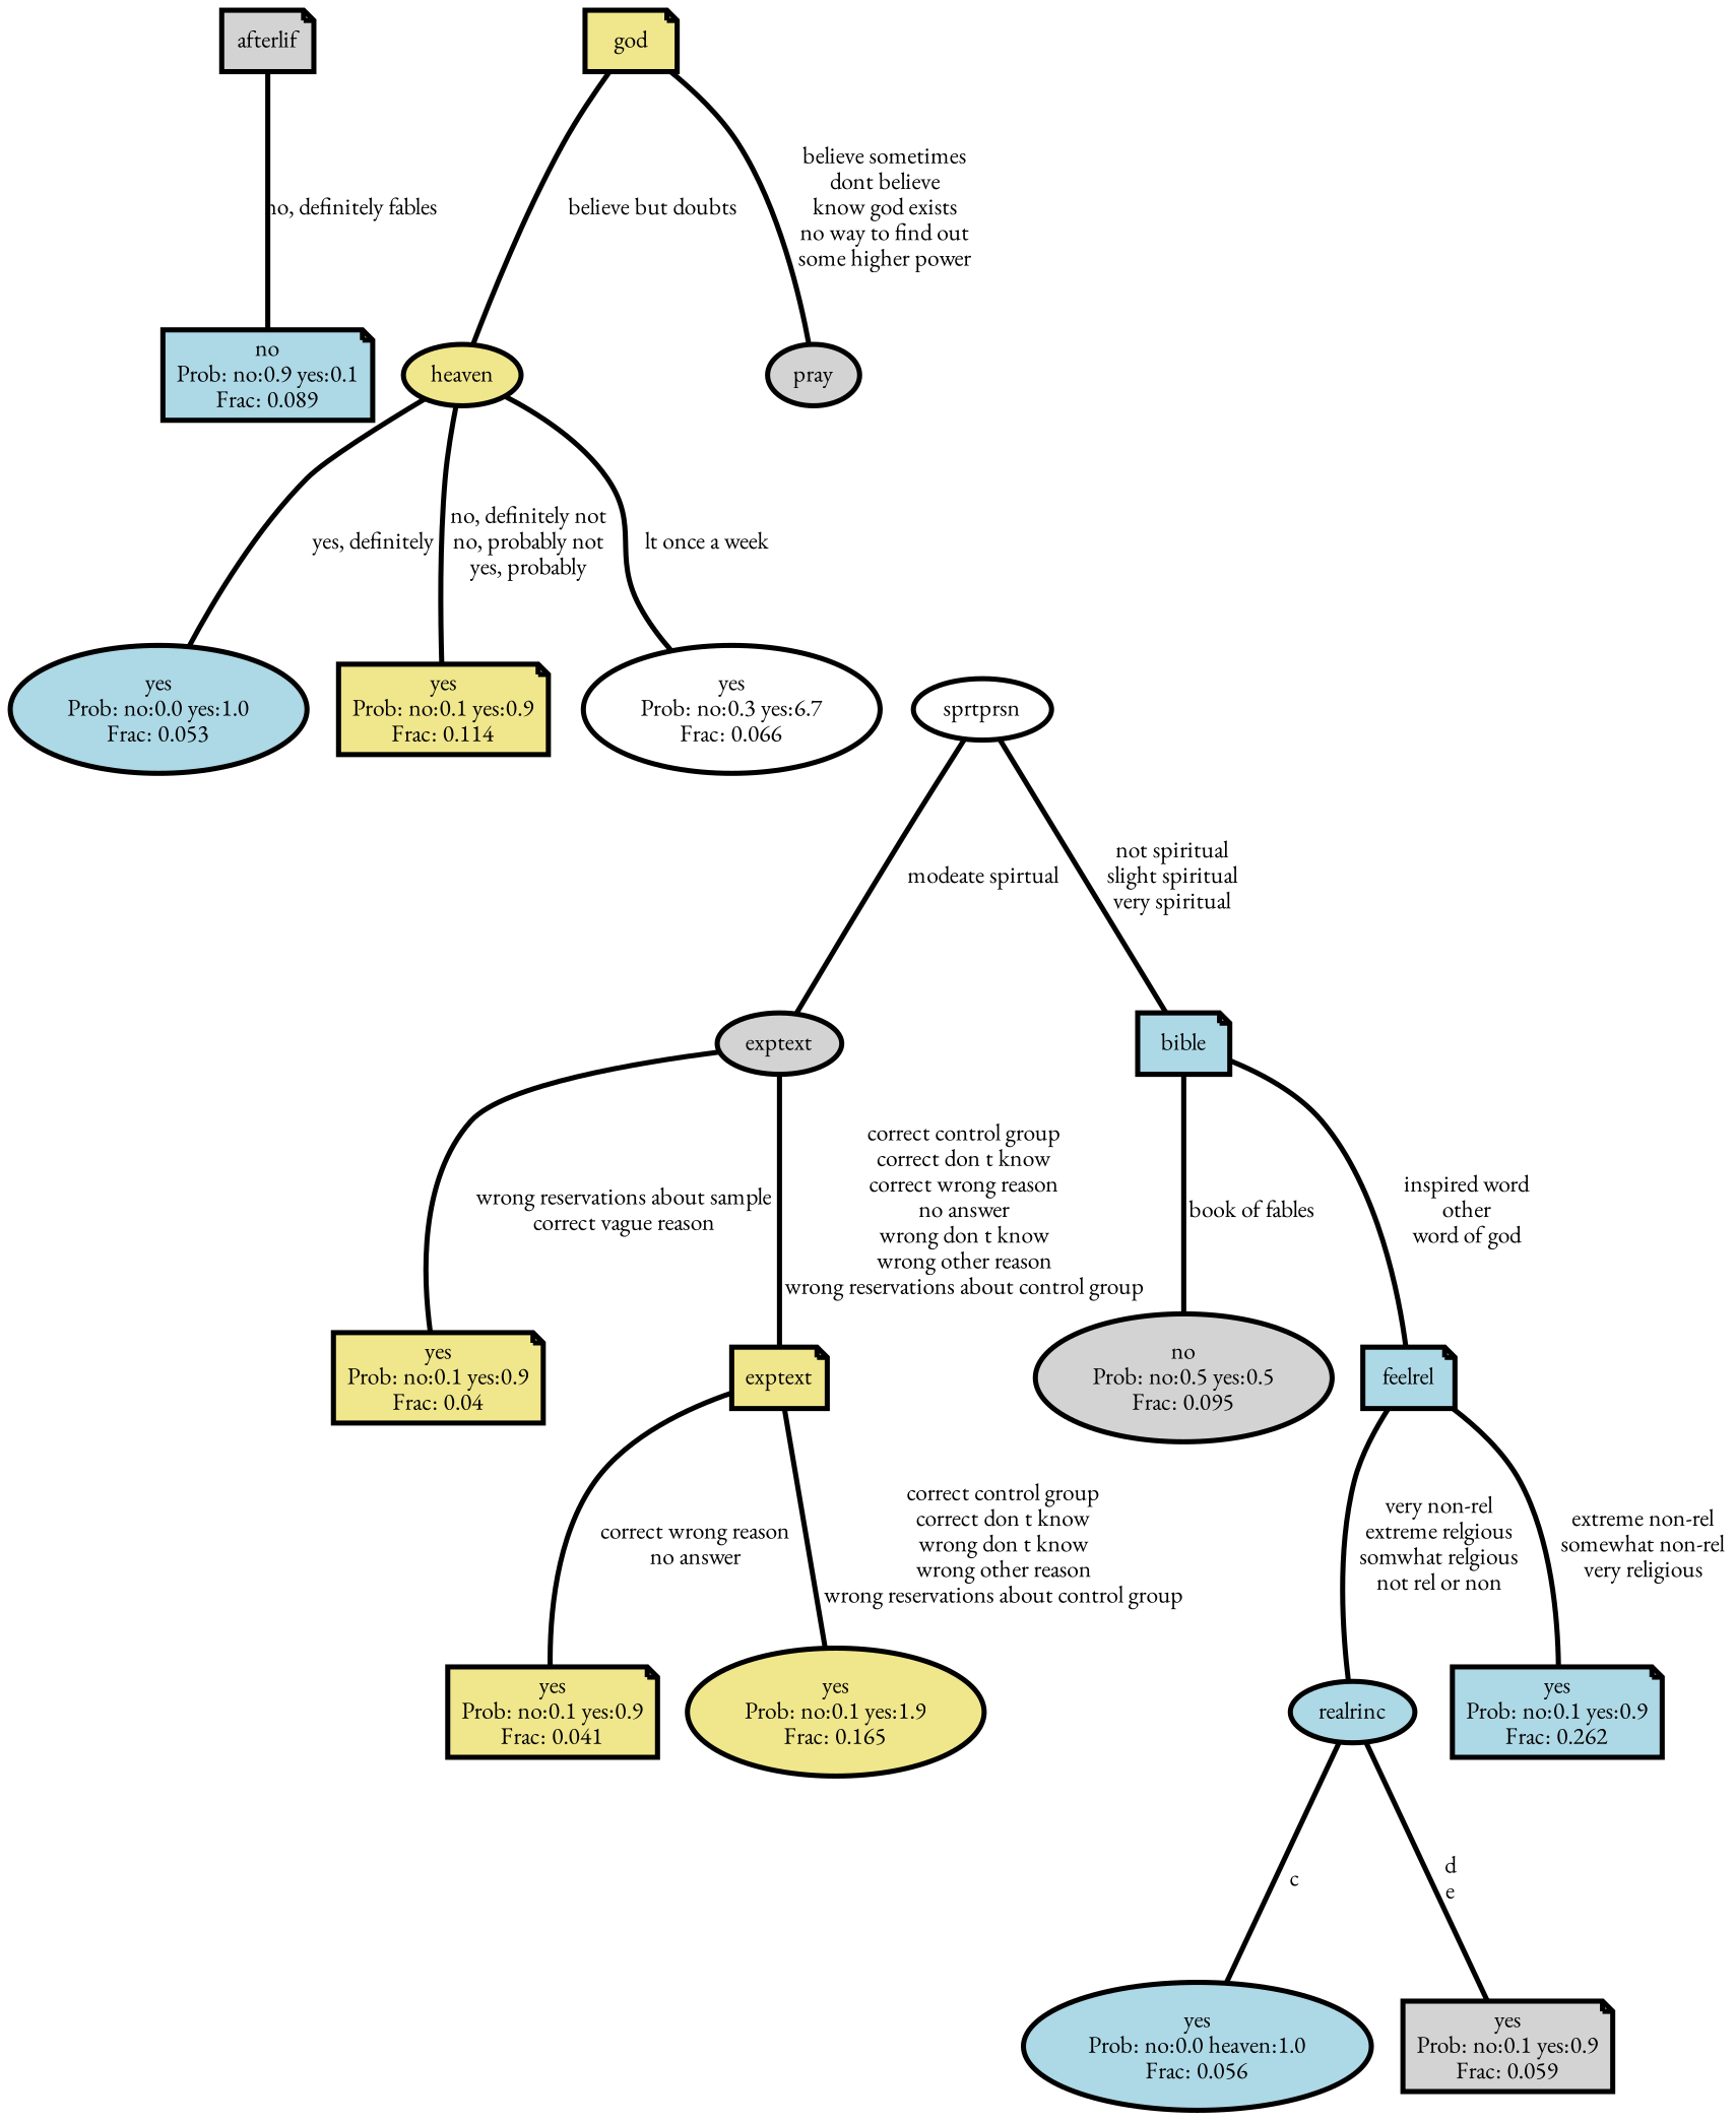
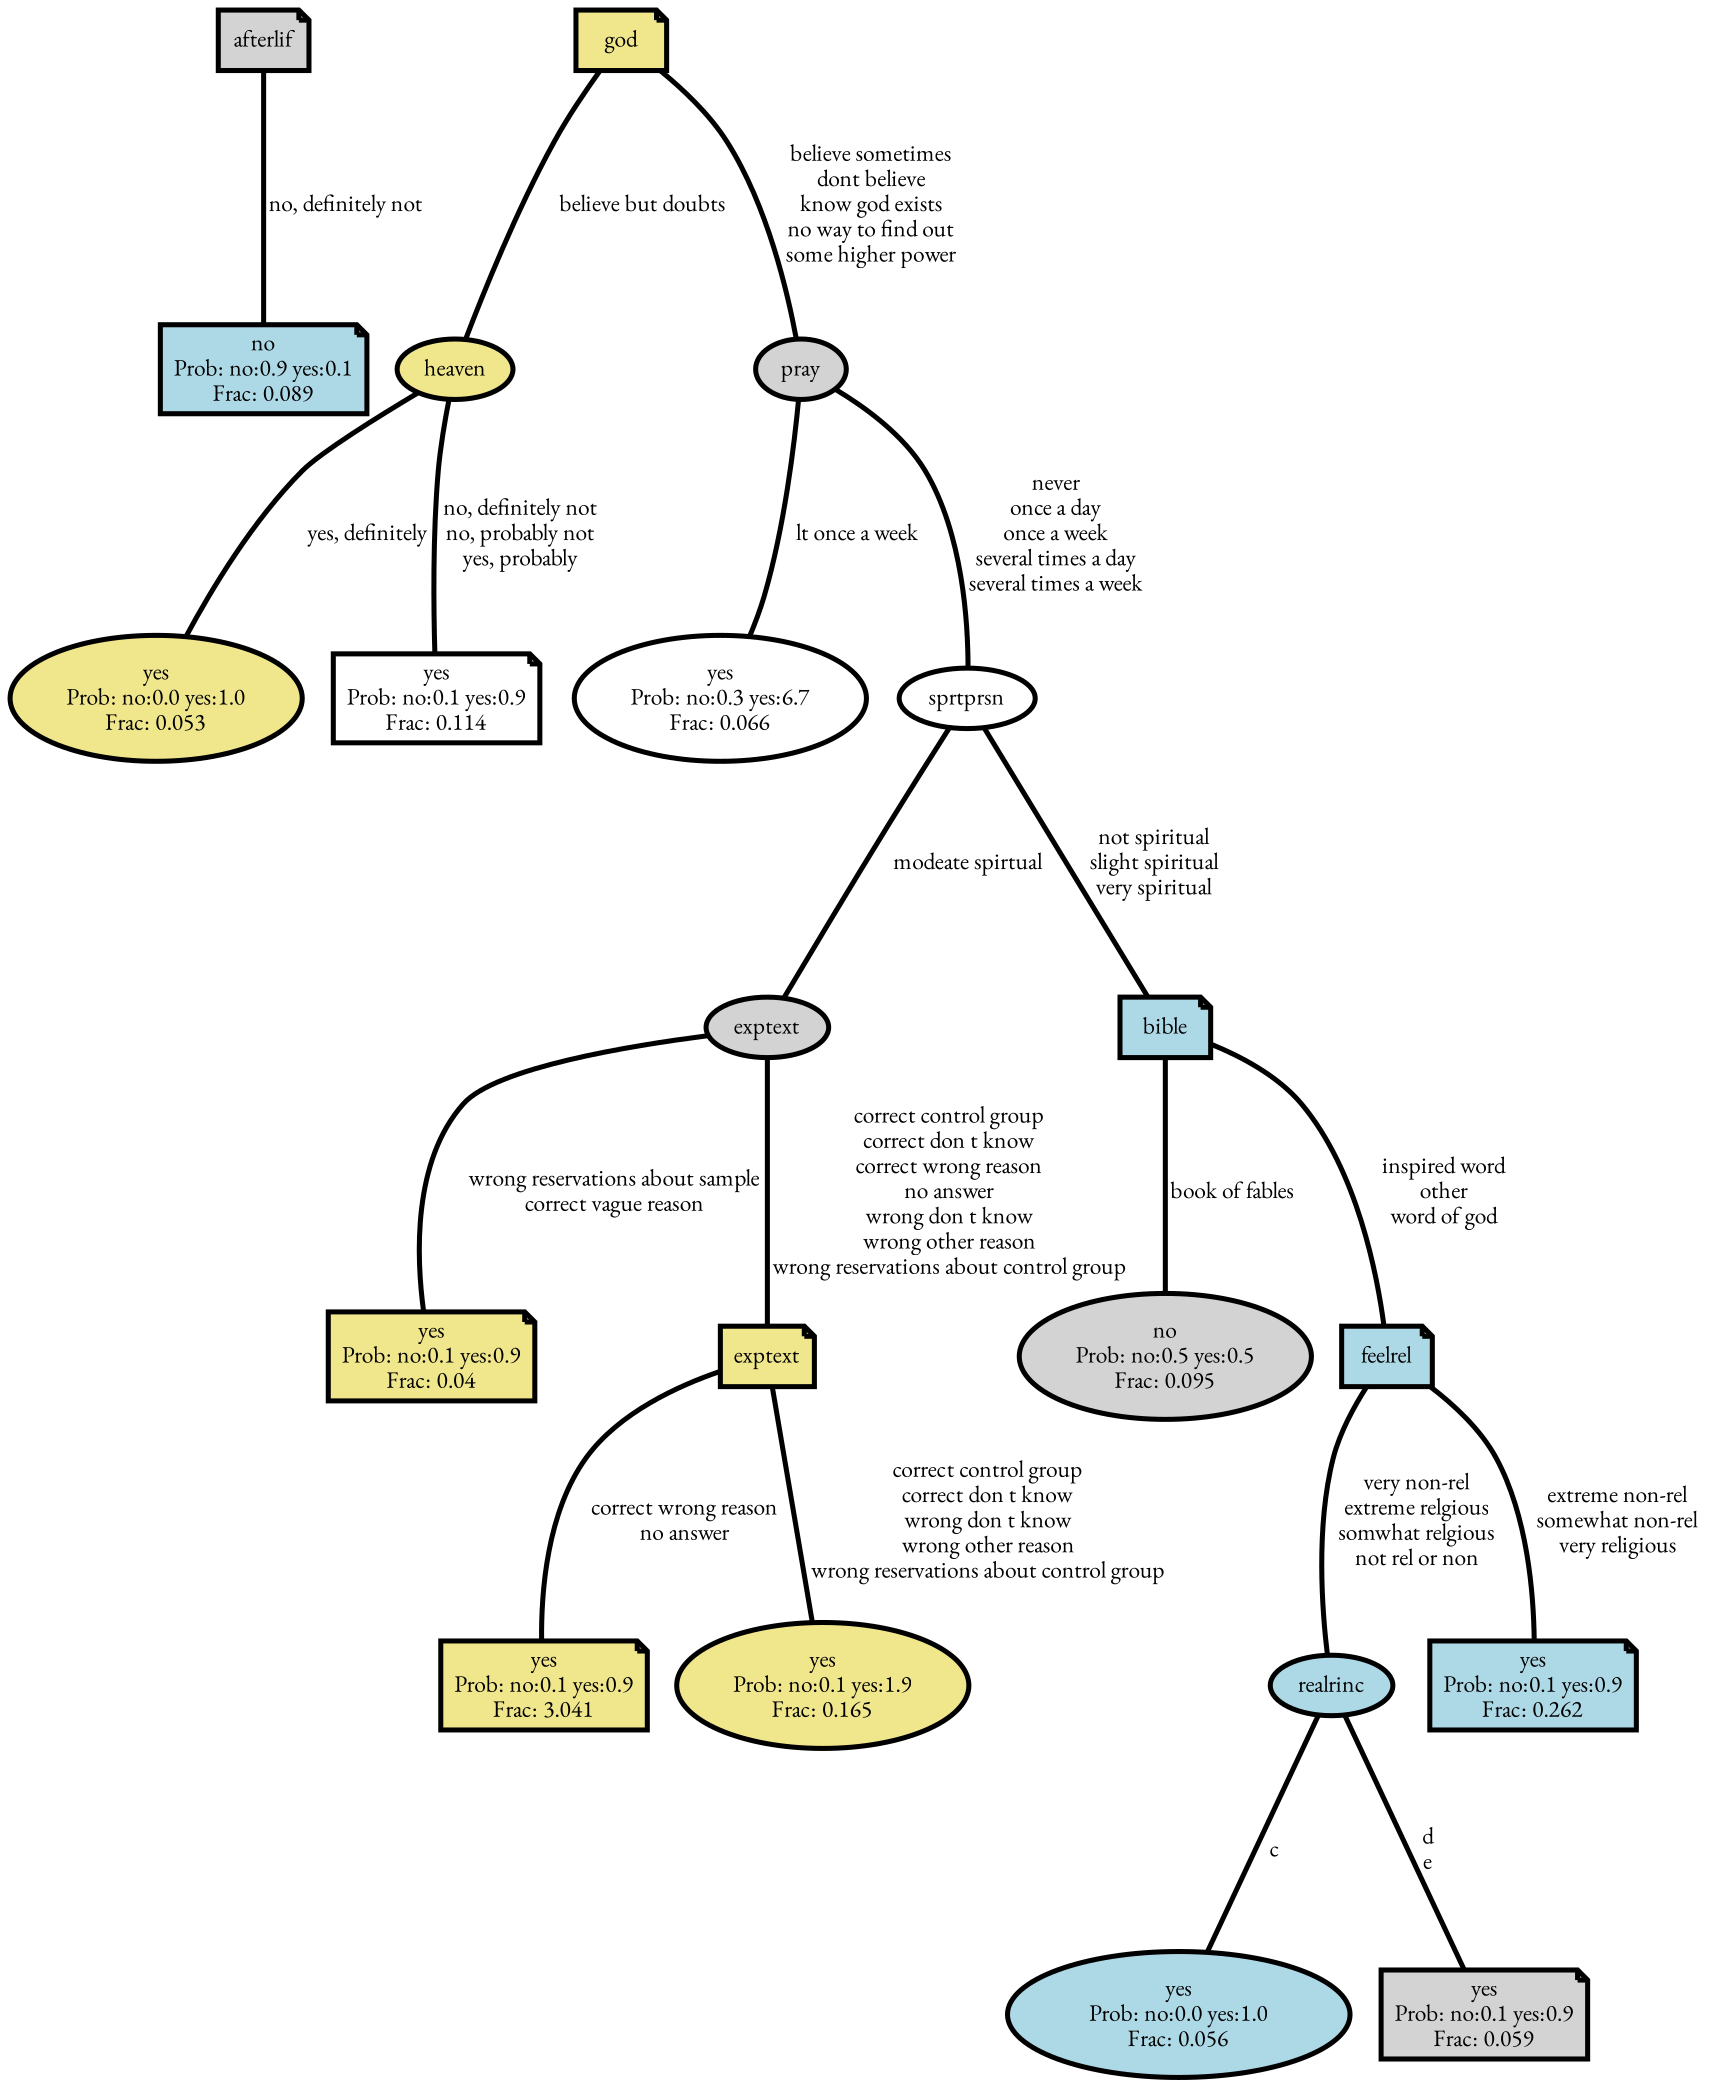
  graph {
    fontname="EB Garamond"
    ranksep="0 equally"
    splines=straight
    node [color=black fillcolor=khaki fontcolor=black fontname="EB Garamond" penwidth=3 shape=note style="filled, rounded"]
    edge [color=black fontname="EB Garamond" penwidth=3]
    n1 [fillcolor=lightblue label="no\nProb: no:0.9 yes:0.1\nFrac: 0.089"]
    n2 [fillcolor=lightgrey label=afterlif]
    n3 [label=god]
    n4 [label=heaven shape=ellipse]
    n5 [fillcolor=lightgrey label=pray shape=ellipse]
-   n6 [fillcolor=lightblue label="yes\nProb: no:0.0 yes:1.0\nFrac: 0.053" shape=ellipse]
-   n7 [label="yes\nProb: no:0.1 yes:0.9\nFrac: 0.114"]
+   n6 [label="yes\nProb: no:0.0 yes:1.0\nFrac: 0.053" shape=ellipse]
+   n7 [fillcolor=white label="yes\nProb: no:0.1 yes:0.9\nFrac: 0.114"]
    n8 [fillcolor=white label="yes\nProb: no:0.3 yes:6.7\nFrac: 0.066" shape=ellipse]
    n9 [fillcolor=white label=sprtprsn shape=ellipse]
    n10 [fillcolor=lightgrey label=exptext shape=ellipse]
    n11 [fillcolor=lightblue label=bible]
    n12 [label="yes\nProb: no:0.1 yes:0.9\nFrac: 0.04"]
    n13 [label=exptext]
-   n14 [label="yes\nProb: no:0.1 yes:0.9\nFrac: 0.041"]
+   n14 [label="yes\nProb: no:0.1 yes:0.9\nFrac: 3.041"]
    n15 [label="yes\nProb: no:0.1 yes:1.9\nFrac: 0.165" shape=ellipse]
    n16 [fillcolor=lightgrey label="no\nProb: no:0.5 yes:0.5\nFrac: 0.095" shape=ellipse]
    n17 [fillcolor=lightblue label=feelrel]
    n18 [fillcolor=lightblue label=realrinc shape=ellipse]
    n19 [fillcolor=lightblue label="yes\nProb: no:0.1 yes:0.9\nFrac: 0.262"]
-   n20 [fillcolor=lightblue label="yes\nProb: no:0.0 heaven:1.0\nFrac: 0.056" shape=ellipse]
+   n20 [fillcolor=lightblue label="yes\nProb: no:0.0 yes:1.0\nFrac: 0.056" shape=ellipse]
    n21 [fillcolor=lightgrey label="yes\nProb: no:0.1 yes:0.9\nFrac: 0.059"]
    subgraph sub_1 {
      rank=same
    }
-   n2 -- n1 [label=" no, definitely fables"]
+   n2 -- n1 [label=" no, definitely not"]
    n3 -- n4 [label=" believe but doubts"]
    n3 -- n5 [label=" believe sometimes\n dont believe\n know god exists\n no way to find out\n some higher power"]
    n4 -- n6 [label=" yes, definitely"]
    n4 -- n7 [label=" no, definitely not\n no, probably not\n yes, probably"]
-   n4 -- n8 [label=" lt once a week"]
+   n5 -- n8 [label=" lt once a week"]
+   n5 -- n9 [label=" never\n once a day\n once a week\n several times a day\n several times a week"]
    n9 -- n10 [label=" modeate spirtual"]
    n9 -- n11 [label=" not spiritual\n slight spiritual\n very spiritual"]
    n10 -- n12 [label=" wrong reservations about sample\n correct vague reason"]
    n10 -- n13 [label=" correct control group\n correct don t know\n correct wrong reason\n no answer\n wrong don t know\n wrong other reason\n wrong reservations about control group"]
    n11 -- n16 [label=" book of fables"]
    n11 -- n17 [label=" inspired word\n other\n word of god"]
    n13 -- n14 [label=" correct wrong reason\n no answer"]
    n13 -- n15 [label=" correct control group\n correct don t know\n wrong don t know\n wrong other reason\n wrong reservations about control group"]
    n17 -- n18 [label=" very non-rel\n extreme relgious\n somwhat relgious\n not rel or non"]
    n17 -- n19 [label=" extreme non-rel\n somewhat non-rel\n very religious"]
    n18 -- n20 [label=" c"]
    n18 -- n21 [label=" d\n e"]
  }
